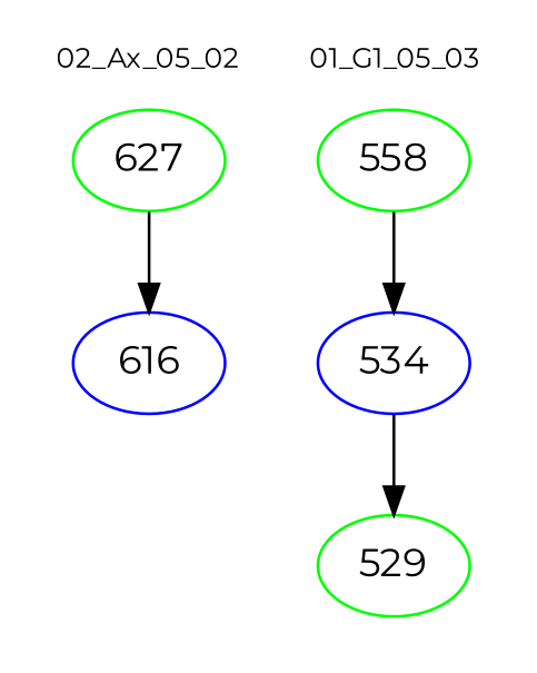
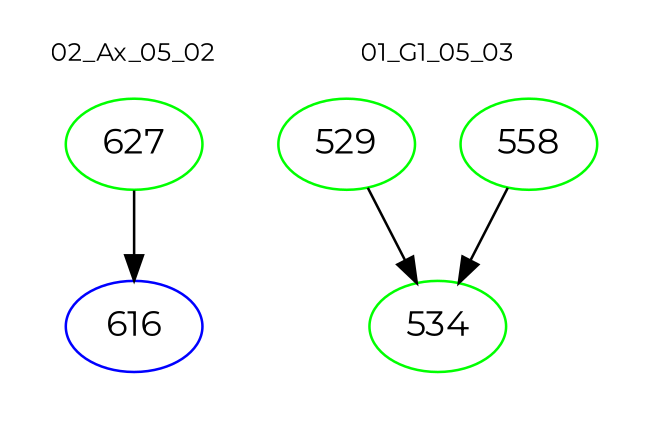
  digraph {
    fontname=Montserrat
    node [color=green fontname=Montserrat]
    edge [color=black fontname=Montserrat]
    n1 [label=627]
    n2 [color=blue label=616]
    n3 [label=558]
-   n4 [color=blue label=534]
+   n4 [label=534]
    n5 [label=529]
    subgraph cluster_1 {
      color=white
      fontsize=10
      label="02_Ax_05_02"
      n1
      n2
    }
    subgraph cluster_2 {
      color=white
      fontsize=10
      label="01_G1_05_03"
      n3
      n4
      n5
    }
    n1 -> n2
    n3 -> n4
-   n4 -> n5
+   n5 -> n4
  }
